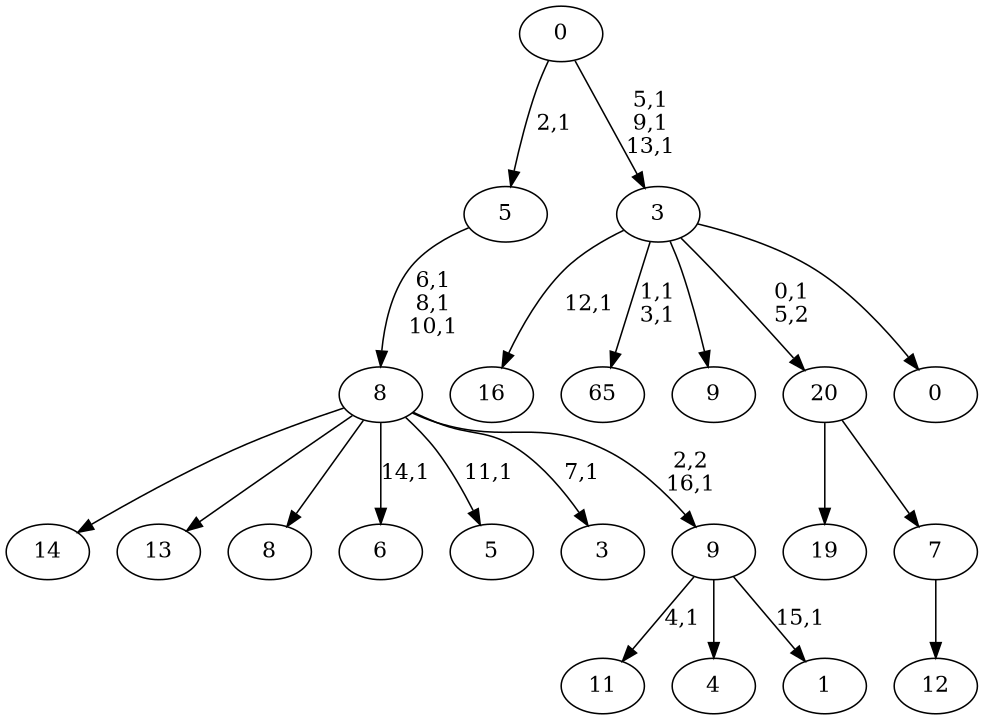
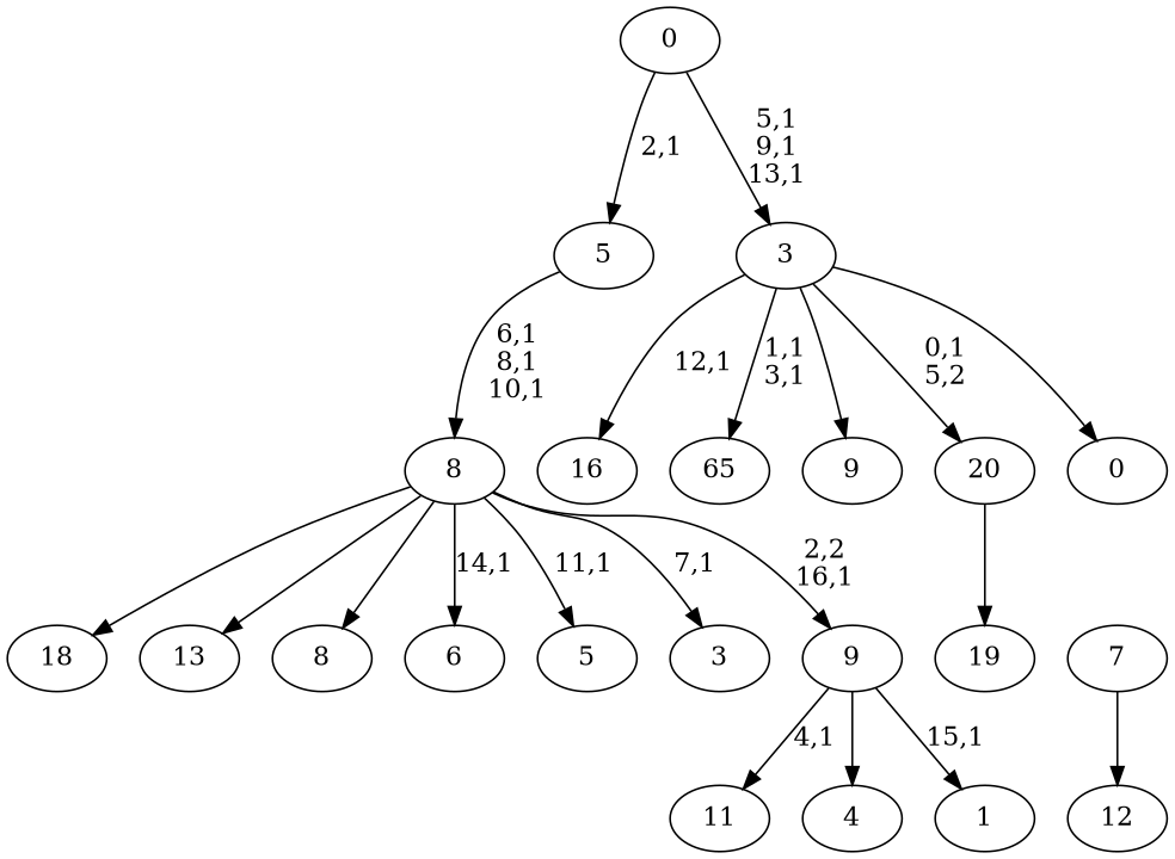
  digraph {
    n1 [label=16]
    n2 [label=65]
-   n3 [label=14]
+   n3 [label=18]
    n4 [label=13]
    n5 [label=12]
    n6 [label=11]
    n7 [label=19]
    n8 [label=9]
    n9 [label=8]
    n10 [label=7]
    20
    n12 [label=6]
    n13 [label=5]
    n14 [label=4]
    n15 [label=3]
    n16 [label=1]
    9
    8
    5
    n20 [label=0]
    3
    0
    n10 -> n5
    20 -> n7
-   20 -> n10
    9 -> n6 [label="4,1"]
    9 -> n14
    9 -> n16 [label="15,1"]
    8 -> n3
    8 -> n4
    8 -> n9
    8 -> n12 [label="14,1"]
    8 -> n13 [label="11,1"]
    8 -> n15 [label="7,1"]
    8 -> 9 [label="2,2\n16,1"]
    5 -> 8 [label="6,1\n8,1\n10,1"]
    3 -> n1 [label="12,1"]
    3 -> n2 [label="1,1\n3,1"]
    3 -> n8
    3 -> 20 [label="0,1\n5,2"]
    3 -> n20
    0 -> 5 [label="2,1"]
    0 -> 3 [label="5,1\n9,1\n13,1"]
  }
